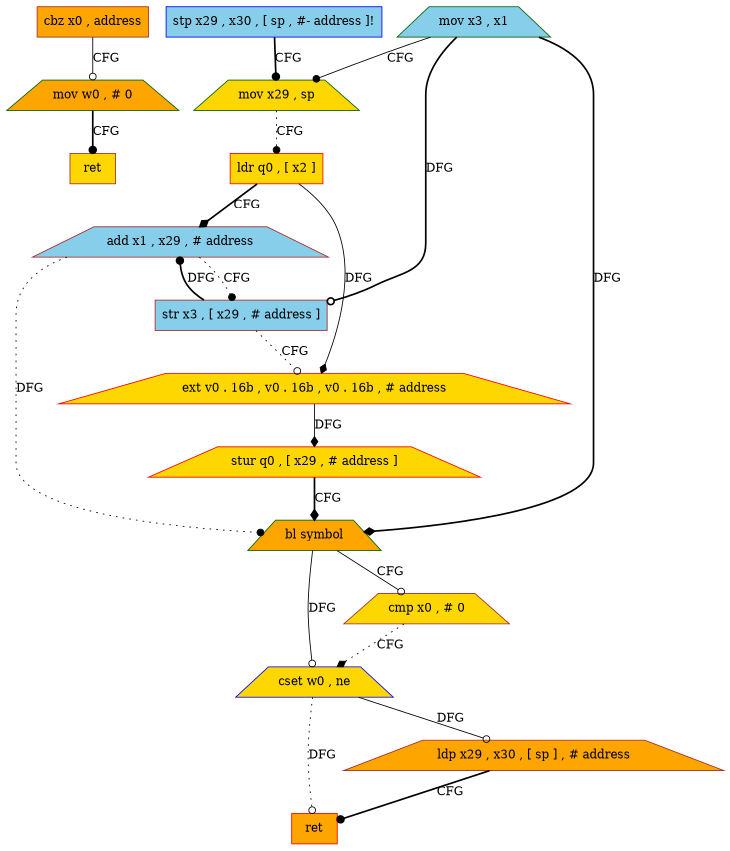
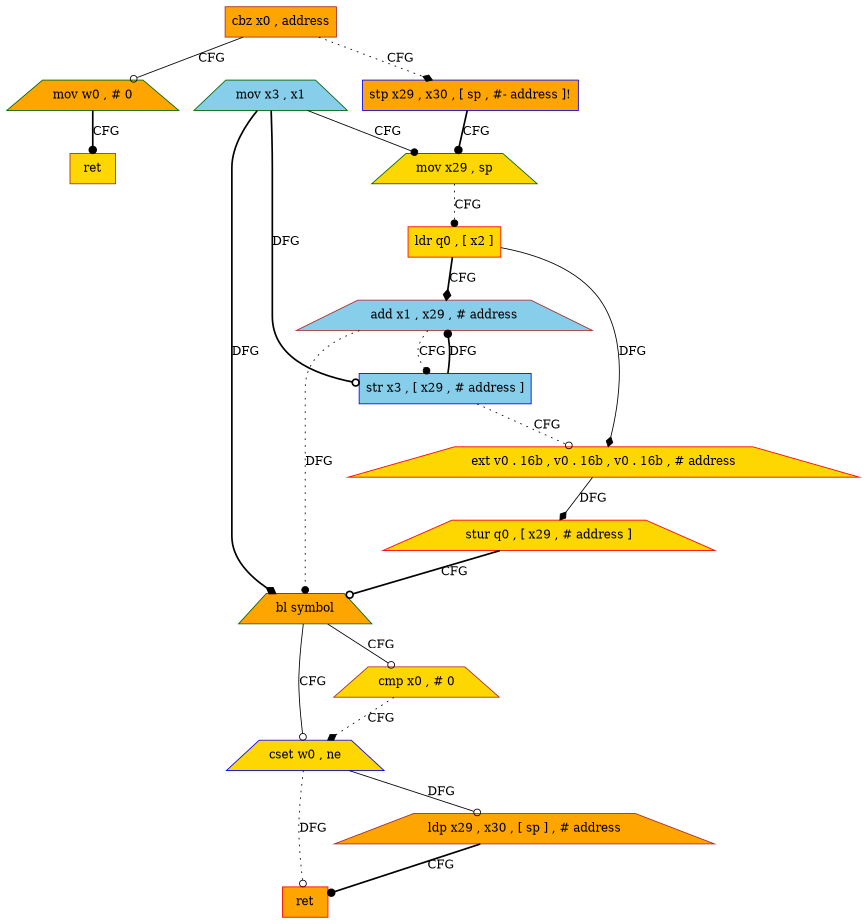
  digraph {
    node [color=brown fillcolor=gold shape=trapezium style=filled]
    edge [arrowhead=odot style=bold]
    n1 [fillcolor=orange label="cbz x0 , address" shape=box]
    n2 [color=darkgreen fillcolor=orange label="mov w0 , # 0"]
-   n3 [color=blue fillcolor=skyblue label="stp x29 , x30 , [ sp , #- address ]!" shape=box]
+   n3 [color=blue fillcolor=orange label="stp x29 , x30 , [ sp , #- address ]!" shape=box]
    n4 [label=ret shape=box]
    n5 [color=darkgreen label="mov x29 , sp"]
    n6 [color=darkgreen fillcolor=skyblue label="mov x3 , x1"]
-   n7 [fillcolor=skyblue label="str x3 , [ x29 , # address ]" shape=box]
+   n7 [color=blue fillcolor=skyblue label="str x3 , [ x29 , # address ]" shape=box]
    n8 [color=darkgreen fillcolor=orange label="bl symbol"]
    n9 [color=red label="ldr q0 , [ x2 ]" shape=box]
    n10 [fillcolor=skyblue label="add x1 , x29 , # address"]
    n11 [color=red label="ext v0 . 16b , v0 . 16b , v0 . 16b , # address"]
    n12 [label="cmp x0 , # 0"]
    n13 [color=blue label="cset w0 , ne"]
    n14 [color=red label="stur q0 , [ x29 , # address ]"]
    n15 [fillcolor=orange label="ldp x29 , x30 , [ sp ] , # address"]
    n16 [color=red fillcolor=orange label=ret shape=box]
    n1 -> n2 [label=CFG style=solid]
+   n1 -> n3 [arrowhead=diamond label=CFG style=dotted]
    n2 -> n4 [arrowhead=dot label=CFG]
    n3 -> n5 [arrowhead=dot label=CFG]
    n5 -> n9 [arrowhead=dot label=CFG style=dotted]
    n6 -> n5 [arrowhead=dot label=CFG style=solid]
    n6 -> n7 [label=DFG]
    n6 -> n8 [arrowhead=diamond label=DFG]
    n7 -> n10 [arrowhead=dot label=DFG]
    n7 -> n11 [label=CFG style=dotted]
    n8 -> n12 [label=CFG style=solid]
-   n8 -> n13 [label=DFG style=solid]
+   n8 -> n13 [label=CFG style=solid]
    n9 -> n10 [arrowhead=diamond label=CFG]
    n9 -> n11 [arrowhead=diamond label=DFG style=solid]
    n10 -> n7 [arrowhead=dot label=CFG style=dotted]
    n10 -> n8 [arrowhead=dot label=DFG style=dotted]
    n11 -> n14 [arrowhead=diamond label=DFG style=solid]
    n12 -> n13 [arrowhead=diamond label=CFG style=dotted]
    n13 -> n15 [label=DFG style=solid]
    n13 -> n16 [label=DFG style=dotted]
-   n14 -> n8 [arrowhead=diamond label=CFG]
+   n14 -> n8 [label=CFG]
    n15 -> n16 [arrowhead=dot label=CFG]
  }
